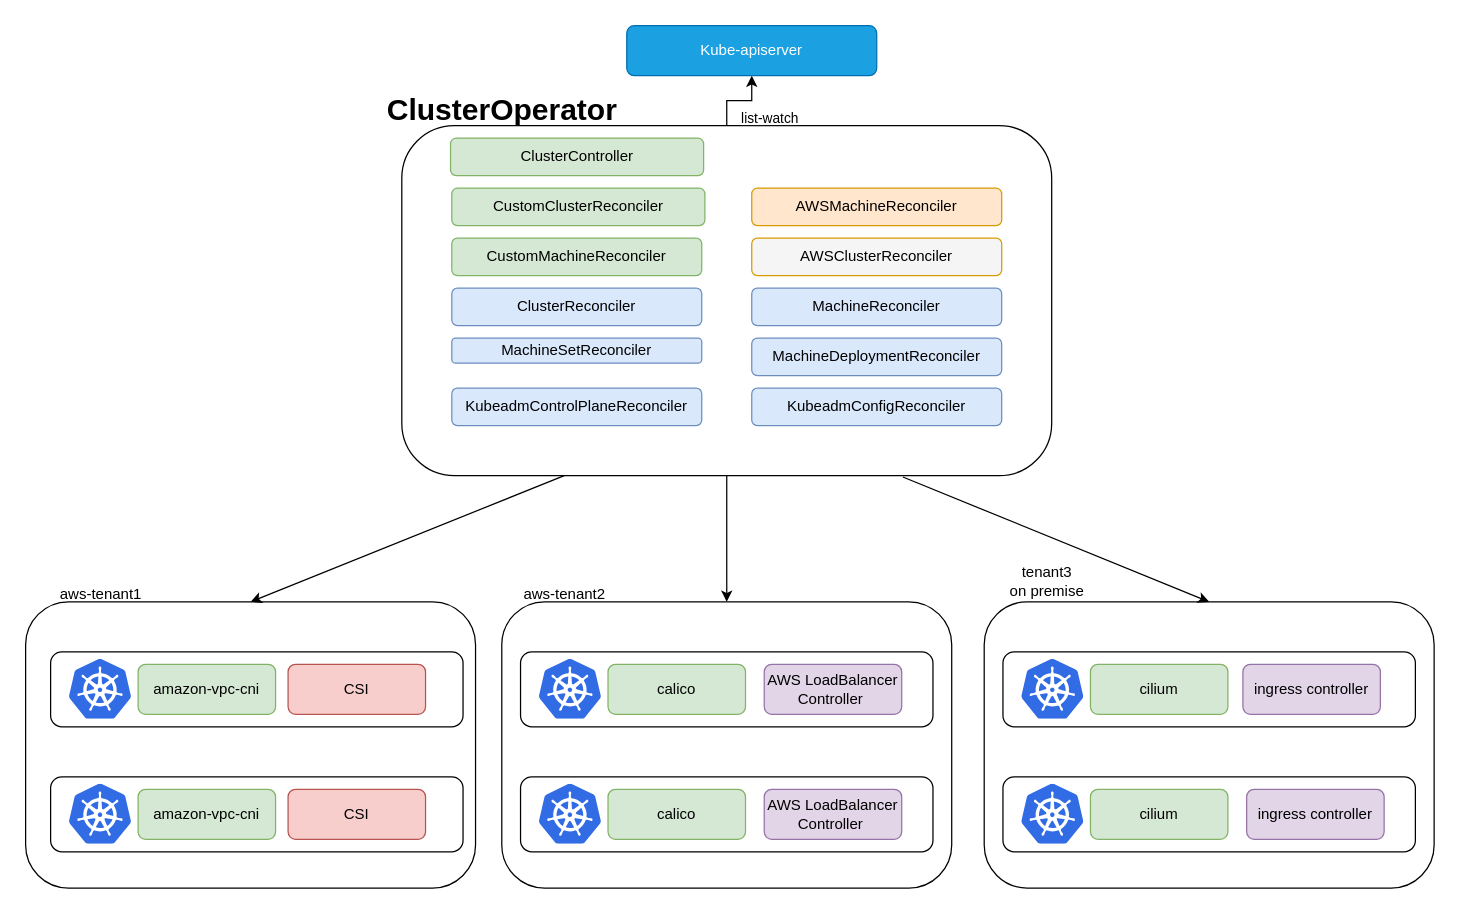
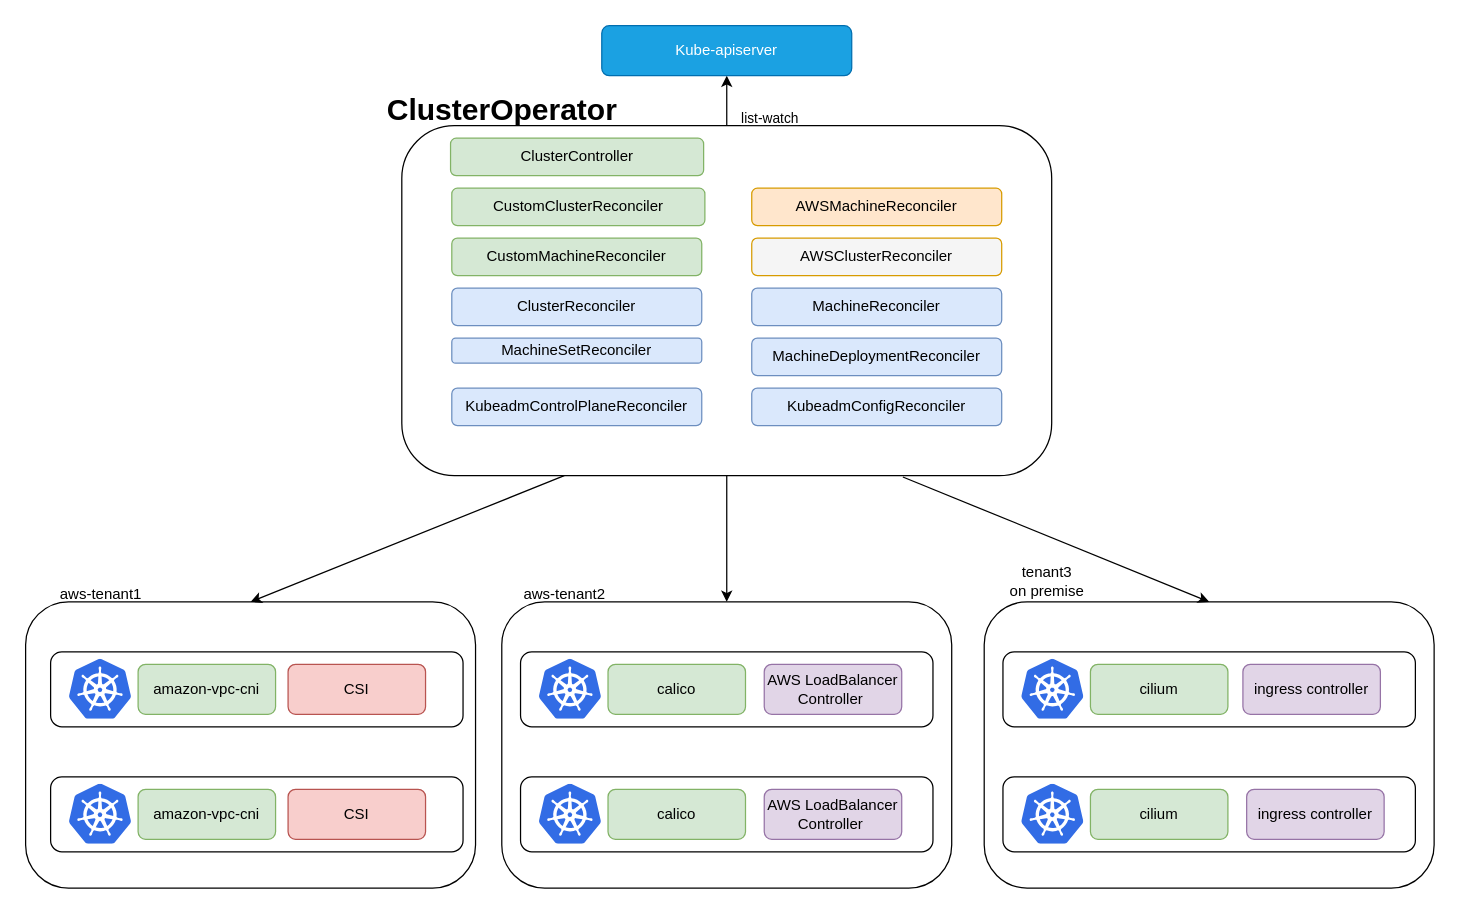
  <mxCell id="0" />
  <mxCell id="1" parent="0" />
  <mxCell id="2" value="" style="edgeStyle=orthogonalEdgeStyle;rounded=0;orthogonalLoop=1;jettySize=auto;html=1;" parent="1" source="3" target="4" edge="1"><mxGeometry x="0.143" y="-10" relative="1" as="geometry"><mxPoint as="offset" /></mxGeometry></mxCell>
  <mxCell id="3" value="" style="rounded=1;whiteSpace=wrap;html=1;fillStyle=hatch;movable=1;resizable=1;rotatable=1;deletable=1;editable=1;connectable=1;" parent="1" vertex="1"><mxGeometry x="321" y="100" width="520" height="280" as="geometry" /></mxCell>
- <mxCell id="4" value="Kube-apiserver" style="rounded=1;whiteSpace=wrap;html=1;fillColor=#1ba1e2;strokeColor=#006EAF;fontColor=#ffffff;" parent="1" vertex="1"><mxGeometry x="501" y="20" width="200" height="40" as="geometry" /></mxCell>
+ <mxCell id="4" value="Kube-apiserver" style="rounded=1;whiteSpace=wrap;html=1;fillColor=#1ba1e2;strokeColor=#006EAF;fontColor=#ffffff;" parent="1" vertex="1"><mxGeometry x="481" y="20" width="200" height="40" as="geometry" /></mxCell>
  <mxCell id="5" value="ClusterReconciler" style="rounded=1;whiteSpace=wrap;html=1;fillColor=#dae8fc;strokeColor=#6c8ebf;movable=0;resizable=0;rotatable=0;deletable=0;editable=0;connectable=0;" parent="1" vertex="1"><mxGeometry x="361" y="230" width="200" height="30" as="geometry" /></mxCell>
  <mxCell id="6" value="" style="rounded=1;whiteSpace=wrap;html=1;" parent="1" vertex="1"><mxGeometry x="20" y="481" width="360" height="229" as="geometry" /></mxCell>
  <mxCell id="7" value="" style="rounded=1;whiteSpace=wrap;html=1;" parent="1" vertex="1"><mxGeometry x="40" y="521" width="330" height="60" as="geometry" /></mxCell>
  <mxCell id="8" value="" style="rounded=1;whiteSpace=wrap;html=1;" parent="1" vertex="1"><mxGeometry x="40" y="621" width="330" height="60" as="geometry" /></mxCell>
  <mxCell id="9" value="amazon-vpc-cni" style="rounded=1;whiteSpace=wrap;html=1;fillColor=#d5e8d4;strokeColor=#82b366;" parent="1" vertex="1"><mxGeometry x="110" y="531" width="110" height="40" as="geometry" /></mxCell>
  <mxCell id="10" value="amazon-vpc-cni" style="rounded=1;whiteSpace=wrap;html=1;fillColor=#d5e8d4;strokeColor=#82b366;" parent="1" vertex="1"><mxGeometry x="110" y="631" width="110" height="40" as="geometry" /></mxCell>
  <mxCell id="11" value="CSI" style="rounded=1;whiteSpace=wrap;html=1;fillColor=#f8cecc;strokeColor=#b85450;" parent="1" vertex="1"><mxGeometry x="230" y="631" width="110" height="40" as="geometry" /></mxCell>
  <mxCell id="12" value="" style="rounded=1;whiteSpace=wrap;html=1;" parent="1" vertex="1"><mxGeometry x="401" y="481" width="360" height="229" as="geometry" /></mxCell>
  <mxCell id="13" value="aws-tenant1" style="text;html=1;align=center;verticalAlign=middle;resizable=0;points=[];autosize=1;strokeColor=none;fillColor=none;rounded=1;" parent="1" vertex="1"><mxGeometry x="35" y="460" width="90" height="30" as="geometry" /></mxCell>
  <mxCell id="14" value="aws-tenant2" style="text;html=1;align=center;verticalAlign=middle;resizable=0;points=[];autosize=1;strokeColor=none;fillColor=none;rounded=1;" parent="1" vertex="1"><mxGeometry x="406" y="460" width="90" height="30" as="geometry" /></mxCell>
  <mxCell id="15" value="" style="aspect=fixed;html=1;points=[];align=center;image;fontSize=12;image=img/lib/mscae/Kubernetes.svg;strokeColor=#E07A5F;fontColor=#393C56;fillColor=#F2CC8F;rounded=1;" parent="1" vertex="1"><mxGeometry x="55" y="627" width="50" height="48" as="geometry" /></mxCell>
  <mxCell id="16" value="" style="aspect=fixed;html=1;points=[];align=center;image;fontSize=12;image=img/lib/mscae/Kubernetes.svg;strokeColor=#E07A5F;fontColor=#393C56;fillColor=#F2CC8F;rounded=1;" parent="1" vertex="1"><mxGeometry x="55" y="527" width="50" height="48" as="geometry" /></mxCell>
  <mxCell id="17" value="" style="rounded=1;whiteSpace=wrap;html=1;" parent="1" vertex="1"><mxGeometry x="416" y="521" width="330" height="60" as="geometry" /></mxCell>
  <mxCell id="18" value="calico" style="rounded=1;whiteSpace=wrap;html=1;fillColor=#d5e8d4;strokeColor=#82b366;" parent="1" vertex="1"><mxGeometry x="486" y="531" width="110" height="40" as="geometry" /></mxCell>
  <mxCell id="19" value="" style="aspect=fixed;html=1;points=[];align=center;image;fontSize=12;image=img/lib/mscae/Kubernetes.svg;strokeColor=#E07A5F;fontColor=#393C56;fillColor=#F2CC8F;rounded=1;" parent="1" vertex="1"><mxGeometry x="431" y="527" width="50" height="48" as="geometry" /></mxCell>
  <mxCell id="20" value="" style="rounded=1;whiteSpace=wrap;html=1;" parent="1" vertex="1"><mxGeometry x="416" y="621" width="330" height="60" as="geometry" /></mxCell>
  <mxCell id="21" value="calico" style="rounded=1;whiteSpace=wrap;html=1;fillColor=#d5e8d4;strokeColor=#82b366;" parent="1" vertex="1"><mxGeometry x="486" y="631" width="110" height="40" as="geometry" /></mxCell>
  <mxCell id="22" value="" style="aspect=fixed;html=1;points=[];align=center;image;fontSize=12;image=img/lib/mscae/Kubernetes.svg;strokeColor=#E07A5F;fontColor=#393C56;fillColor=#F2CC8F;rounded=1;" parent="1" vertex="1"><mxGeometry x="431" y="627" width="50" height="48" as="geometry" /></mxCell>
  <mxCell id="23" value="AWS LoadBalancer Controller&amp;nbsp;" style="rounded=1;whiteSpace=wrap;html=1;fillColor=#e1d5e7;strokeColor=#9673a6;" parent="1" vertex="1"><mxGeometry x="611" y="631" width="110" height="40" as="geometry" /></mxCell>
  <mxCell id="24" value="MachineReconciler" style="rounded=1;whiteSpace=wrap;html=1;fillColor=#dae8fc;strokeColor=#6c8ebf;movable=0;resizable=0;rotatable=0;deletable=0;editable=0;connectable=0;" parent="1" vertex="1"><mxGeometry x="601" y="230" width="200" height="30" as="geometry" /></mxCell>
  <mxCell id="25" value="MachineSetReconciler" style="rounded=1;whiteSpace=wrap;html=1;fillColor=#dae8fc;strokeColor=#6c8ebf;movable=0;resizable=0;rotatable=0;deletable=0;editable=0;connectable=0;" parent="1" vertex="1"><mxGeometry x="361" y="270" width="200" height="20" as="geometry" /></mxCell>
  <mxCell id="26" value="MachineDeploymentReconciler" style="rounded=1;whiteSpace=wrap;html=1;fillColor=#dae8fc;strokeColor=#6c8ebf;movable=0;resizable=0;rotatable=0;deletable=0;editable=0;connectable=0;" parent="1" vertex="1"><mxGeometry x="601" y="270" width="200" height="30" as="geometry" /></mxCell>
  <mxCell id="27" value="KubeadmControlPlaneReconciler" style="rounded=1;whiteSpace=wrap;html=1;fillColor=#dae8fc;strokeColor=#6c8ebf;movable=0;resizable=0;rotatable=0;deletable=0;editable=0;connectable=0;" parent="1" vertex="1"><mxGeometry x="361" y="310" width="200" height="30" as="geometry" /></mxCell>
  <mxCell id="28" value="KubeadmConfigReconciler" style="rounded=1;whiteSpace=wrap;html=1;fillColor=#dae8fc;strokeColor=#6c8ebf;movable=0;resizable=0;rotatable=0;deletable=0;editable=0;connectable=0;" parent="1" vertex="1"><mxGeometry x="601" y="310" width="200" height="30" as="geometry" /></mxCell>
  <mxCell id="29" value="CustomClusterReconciler" style="rounded=1;whiteSpace=wrap;html=1;fillColor=#d5e8d4;strokeColor=#82b366;movable=0;resizable=0;rotatable=0;deletable=0;editable=0;connectable=0;" parent="1" vertex="1"><mxGeometry x="361" y="150" width="202.5" height="30" as="geometry" /></mxCell>
  <mxCell id="30" value="CustomMachineReconciler" style="rounded=1;whiteSpace=wrap;html=1;fillColor=#d5e8d4;strokeColor=#82b366;movable=0;resizable=0;rotatable=0;deletable=0;editable=0;connectable=0;" parent="1" vertex="1"><mxGeometry x="361" y="190" width="200" height="30" as="geometry" /></mxCell>
  <mxCell id="31" value="AWSMachineReconciler" style="rounded=1;whiteSpace=wrap;html=1;fillColor=#ffe6cc;strokeColor=#d79b00;movable=0;resizable=0;rotatable=0;deletable=0;editable=0;connectable=0;" parent="1" vertex="1"><mxGeometry x="601" y="150" width="200" height="30" as="geometry" /></mxCell>
  <mxCell id="32" value="AWSClusterReconciler" style="rounded=1;whiteSpace=wrap;html=1;fillColor=#f5f5f5;strokeColor=#d79b00;movable=0;resizable=0;rotatable=0;deletable=0;editable=0;connectable=0;" parent="1" vertex="1"><mxGeometry x="601" y="190" width="200" height="30" as="geometry" /></mxCell>
  <mxCell id="33" value="ClusterOperator" style="text;strokeColor=none;fillColor=none;html=1;fontSize=24;fontStyle=1;verticalAlign=middle;align=center;" parent="1" vertex="1"><mxGeometry x="351" y="68" width="100" height="40" as="geometry" /></mxCell>
  <mxCell id="34" value="" style="rounded=1;whiteSpace=wrap;html=1;" parent="1" vertex="1"><mxGeometry x="787" y="481" width="360" height="229" as="geometry" /></mxCell>
  <mxCell id="35" value="tenant3&lt;br&gt;on premise" style="text;html=1;align=center;verticalAlign=middle;resizable=0;points=[];autosize=1;strokeColor=none;fillColor=none;rounded=1;" parent="1" vertex="1"><mxGeometry x="797" y="445" width="80" height="40" as="geometry" /></mxCell>
  <mxCell id="36" value="" style="rounded=1;whiteSpace=wrap;html=1;" parent="1" vertex="1"><mxGeometry x="802" y="521" width="330" height="60" as="geometry" /></mxCell>
  <mxCell id="37" value="cilium" style="rounded=1;whiteSpace=wrap;html=1;fillColor=#d5e8d4;strokeColor=#82b366;" parent="1" vertex="1"><mxGeometry x="872" y="531" width="110" height="40" as="geometry" /></mxCell>
  <mxCell id="38" value="" style="aspect=fixed;html=1;points=[];align=center;image;fontSize=12;image=img/lib/mscae/Kubernetes.svg;strokeColor=#E07A5F;fontColor=#393C56;fillColor=#F2CC8F;rounded=1;" parent="1" vertex="1"><mxGeometry x="817" y="527" width="50" height="48" as="geometry" /></mxCell>
  <mxCell id="39" value="" style="rounded=1;whiteSpace=wrap;html=1;" parent="1" vertex="1"><mxGeometry x="802" y="621" width="330" height="60" as="geometry" /></mxCell>
  <mxCell id="40" value="cilium" style="rounded=1;whiteSpace=wrap;html=1;fillColor=#d5e8d4;strokeColor=#82b366;" parent="1" vertex="1"><mxGeometry x="872" y="631" width="110" height="40" as="geometry" /></mxCell>
  <mxCell id="41" value="" style="aspect=fixed;html=1;points=[];align=center;image;fontSize=12;image=img/lib/mscae/Kubernetes.svg;strokeColor=#E07A5F;fontColor=#393C56;fillColor=#F2CC8F;rounded=1;" parent="1" vertex="1"><mxGeometry x="817" y="627" width="50" height="48" as="geometry" /></mxCell>
  <mxCell id="42" value="ingress controller" style="rounded=1;whiteSpace=wrap;html=1;fillColor=#e1d5e7;strokeColor=#9673a6;" parent="1" vertex="1"><mxGeometry x="997" y="631" width="110" height="40" as="geometry" /></mxCell>
  <mxCell id="43" value="CSI" style="rounded=1;whiteSpace=wrap;html=1;fillColor=#f8cecc;strokeColor=#b85450;" parent="1" vertex="1"><mxGeometry x="230" y="531" width="110" height="40" as="geometry" /></mxCell>
  <mxCell id="44" value="AWS LoadBalancer Controller&amp;nbsp;" style="rounded=1;whiteSpace=wrap;html=1;fillColor=#e1d5e7;strokeColor=#9673a6;" parent="1" vertex="1"><mxGeometry x="611" y="531" width="110" height="40" as="geometry" /></mxCell>
  <mxCell id="45" value="ingress controller" style="rounded=1;whiteSpace=wrap;html=1;fillColor=#e1d5e7;strokeColor=#9673a6;" parent="1" vertex="1"><mxGeometry x="994" y="531" width="110" height="40" as="geometry" /></mxCell>
  <mxCell id="46" value="" style="endArrow=classic;html=1;rounded=0;exitX=0.25;exitY=1;exitDx=0;exitDy=0;entryX=0.5;entryY=0;entryDx=0;entryDy=0;" parent="1" source="3" target="6" edge="1"><mxGeometry width="50" height="50" relative="1" as="geometry"><mxPoint x="551" y="420" as="sourcePoint" /><mxPoint x="601" y="370" as="targetPoint" /></mxGeometry></mxCell>
  <mxCell id="47" value="" style="endArrow=classic;html=1;rounded=0;exitX=0.5;exitY=1;exitDx=0;exitDy=0;entryX=0.5;entryY=0;entryDx=0;entryDy=0;" parent="1" source="3" target="12" edge="1"><mxGeometry width="50" height="50" relative="1" as="geometry"><mxPoint x="461" y="390" as="sourcePoint" /><mxPoint x="210" y="491" as="targetPoint" /></mxGeometry></mxCell>
  <mxCell id="48" value="" style="endArrow=classic;html=1;rounded=0;exitX=0.771;exitY=1.004;exitDx=0;exitDy=0;exitPerimeter=0;entryX=0.5;entryY=0;entryDx=0;entryDy=0;" parent="1" source="3" target="34" edge="1"><mxGeometry width="50" height="50" relative="1" as="geometry"><mxPoint x="591" y="390" as="sourcePoint" /><mxPoint x="991" y="480" as="targetPoint" /></mxGeometry></mxCell>
  <mxCell id="49" value="&lt;span style=&quot;color: rgb(0, 0, 0); font-family: Helvetica; font-size: 11px; font-style: normal; font-variant-ligatures: normal; font-variant-caps: normal; font-weight: 400; letter-spacing: normal; orphans: 2; text-align: center; text-indent: 0px; text-transform: none; widows: 2; word-spacing: 0px; -webkit-text-stroke-width: 0px; background-color: rgb(255, 255, 255); text-decoration-thickness: initial; text-decoration-style: initial; text-decoration-color: initial; float: none; display: inline !important;&quot;&gt;list-watch&lt;/span&gt;" style="text;whiteSpace=wrap;html=1;" parent="1" vertex="1"><mxGeometry x="591" y="80" width="60" height="30" as="geometry" /></mxCell>
  <mxCell id="50" value="ClusterController" style="rounded=1;whiteSpace=wrap;html=1;fillColor=#d5e8d4;strokeColor=#82b366;movable=0;resizable=0;rotatable=0;deletable=0;editable=0;connectable=0;" vertex="1" parent="1"><mxGeometry x="360" width="202.5" height="30" as="geometry" y="110" /></mxCell>
